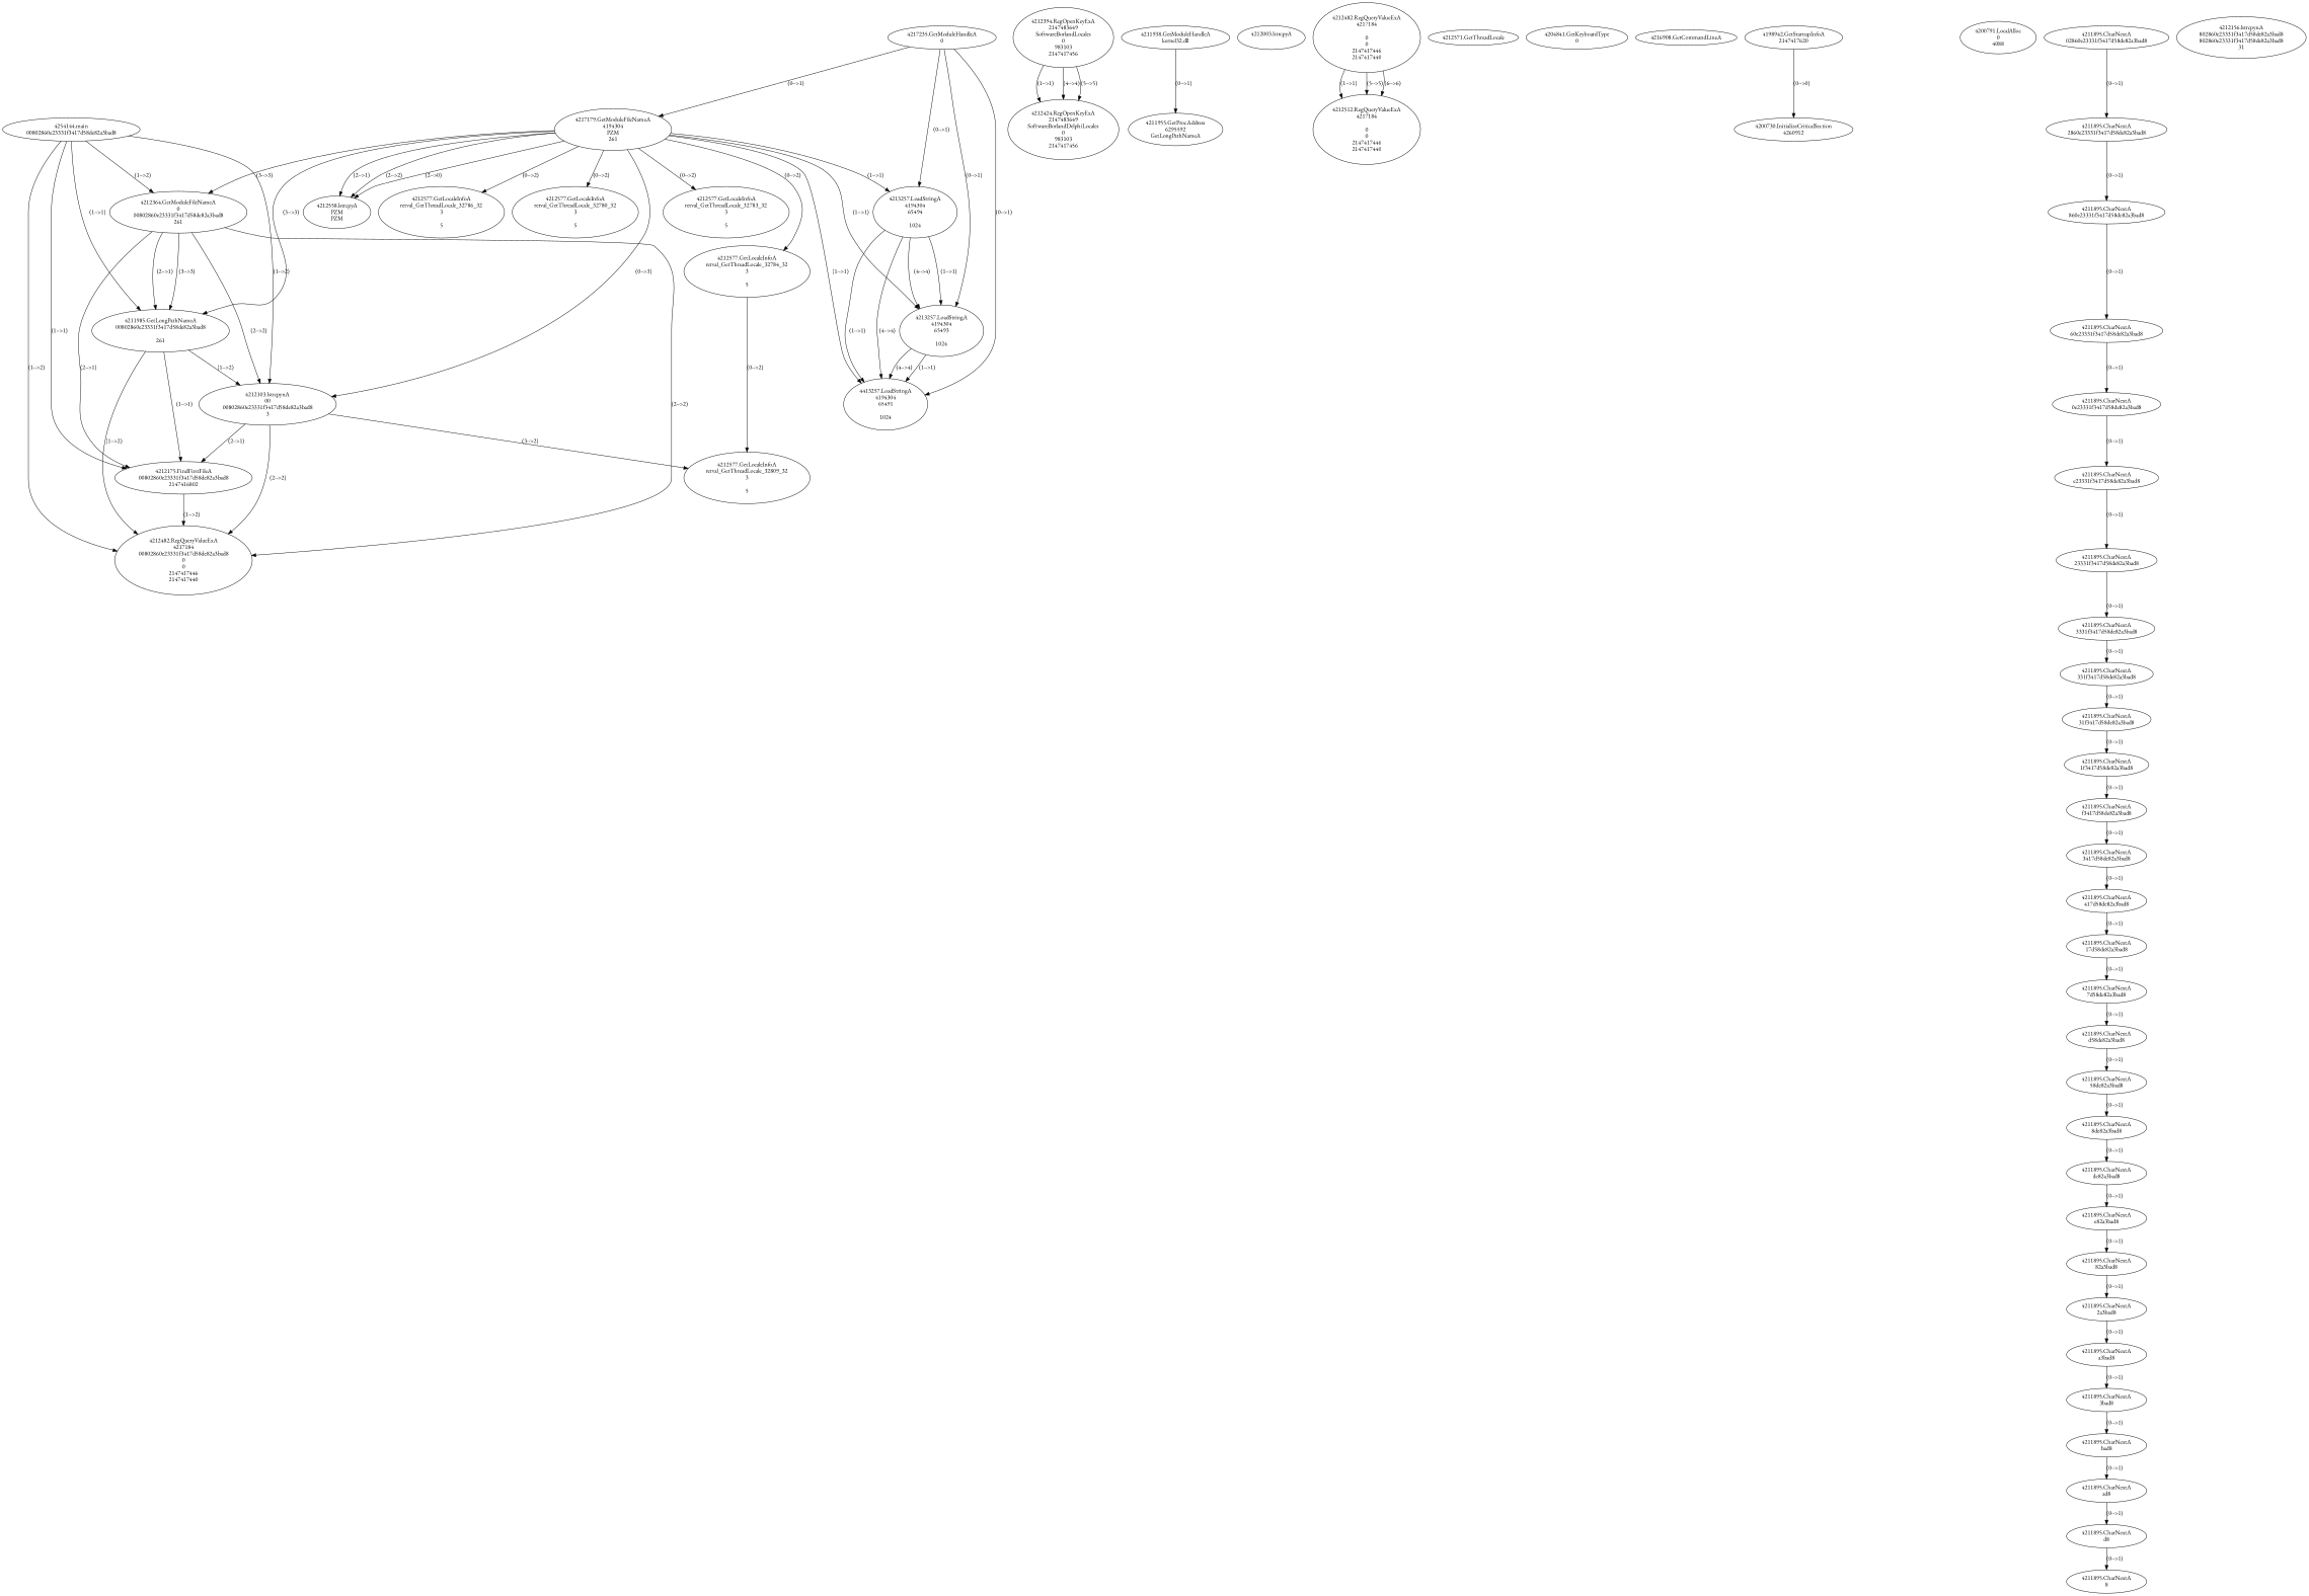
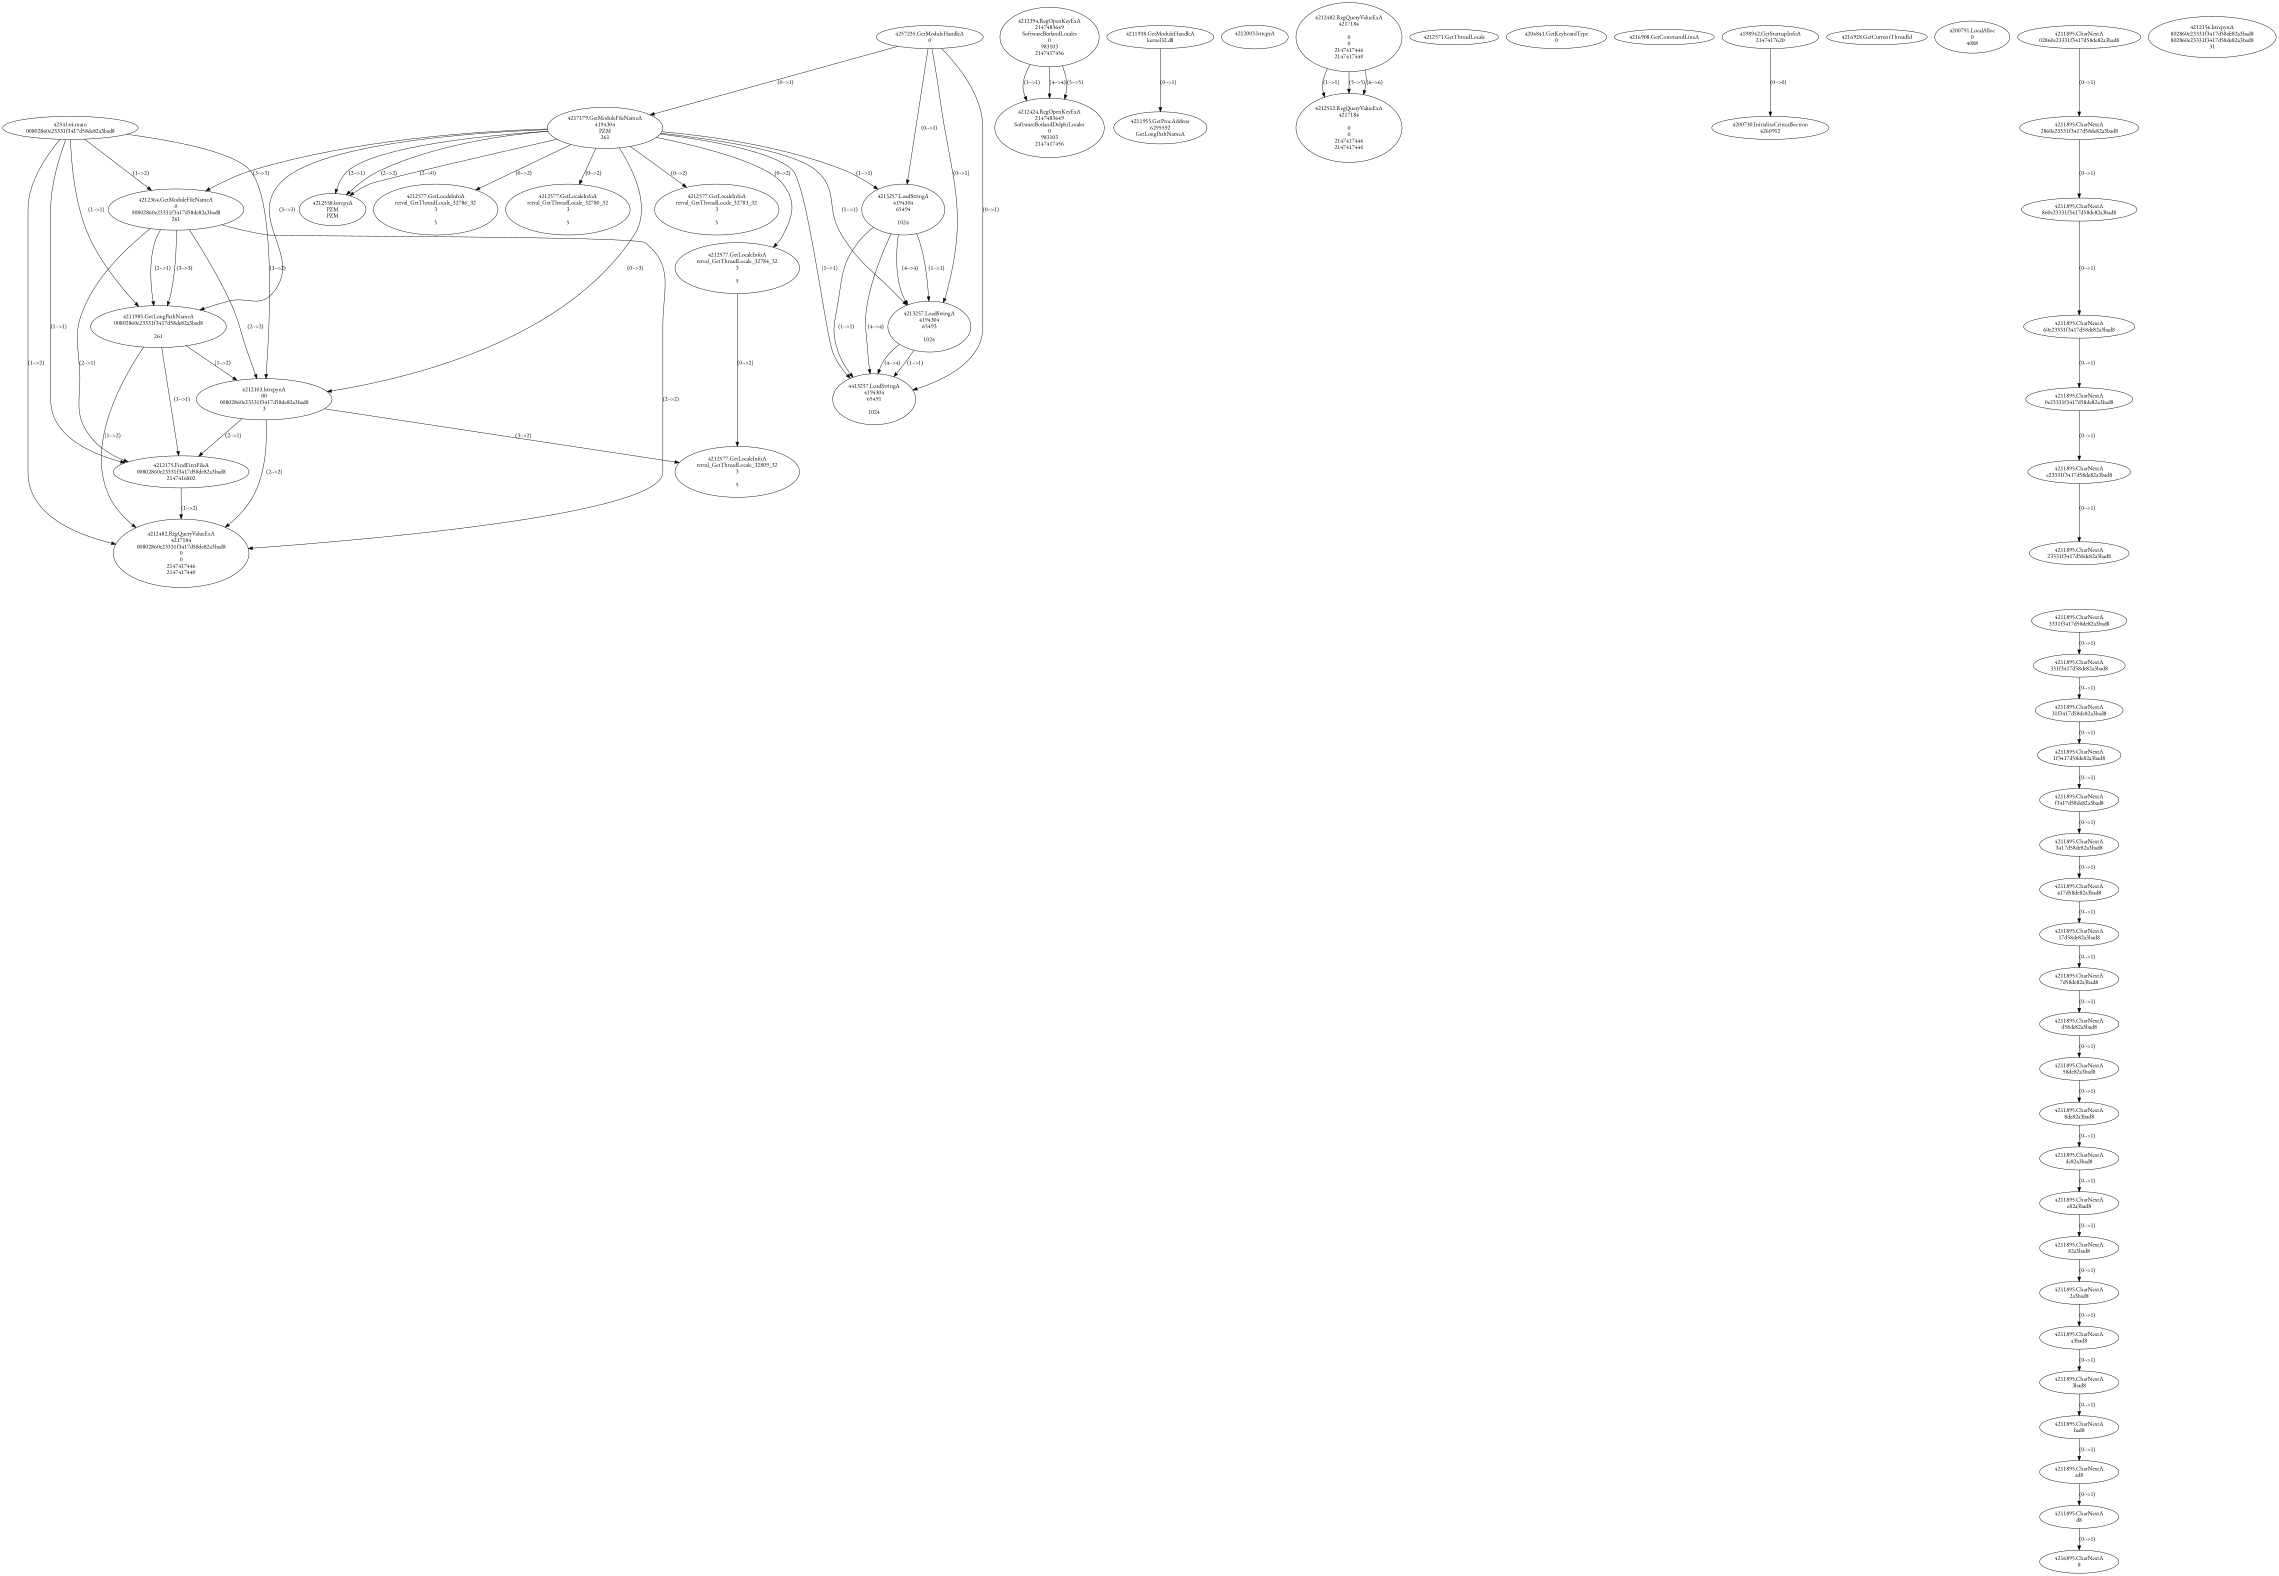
  digraph {
    fontname="EB Garamond"
    node [fontname="EB Garamond"]
    edge [fontname="EB Garamond"]
    n1 [label="4254144.main\n00802860e23331f3417d58de82a3bad8"]
    n2 [label="4212364.GetModuleFileNameA\n0\n00802860e23331f3417d58de82a3bad8\n261"]
    n3 [label="4211985.GetLongPathNameA\n00802860e23331f3417d58de82a3bad8\n\n261"]
    n4 [label="4212103.lstrcpynA\n00\n00802860e23331f3417d58de82a3bad8\n3"]
    n5 [label="4212175.FindFirstFileA\n00802860e23331f3417d58de82a3bad8\n2147416802"]
    n6 [label="4212482.RegQueryValueExA\n4217184\n00802860e23331f3417d58de82a3bad8\n0\n0\n2147417446\n2147417440"]
    n7 [label="4212577.GetLocaleInfoA\nretval_GetThreadLocale_32809_32\n3\n\n5"]
-   n8 [label="4217235.GetModuleHandleA\n0"]
+   n8 [label="4257235.GetModuleHandleA\n0"]
    n9 [label="4217179.GetModuleFileNameA\n4194304\nPZM\n261"]
    n10 [label="4213257.LoadStringA\n4194304\n65494\n\n1024"]
    n11 [label="4213257.LoadStringA\n4194304\n65493\n\n1024"]
    n12 [label="4413257.LoadStringA\n4194304\n65491\n\n1024"]
    n13 [label="4212558.lstrcpyA\nPZM\nPZM"]
    n14 [label="4212577.GetLocaleInfoA\nretval_GetThreadLocale_32786_32\n3\n\n5"]
    n15 [label="4212577.GetLocaleInfoA\nretval_GetThreadLocale_32784_32\n3\n\n5"]
    n16 [label="4212577.GetLocaleInfoA\nretval_GetThreadLocale_32780_32\n3\n\n5"]
    n17 [label="4212577.GetLocaleInfoA\nretval_GetThreadLocale_32783_32\n3\n\n5"]
    n18 [label="4212394.RegOpenKeyExA\n2147483649\nSoftware\Borland\Locales\n0\n983103\n2147417456"]
    n19 [label="4212424.RegOpenKeyExA\n2147483649\nSoftware\Borland\Delphi\Locales\n0\n983103\n2147417456"]
    n20 [label="4211938.GetModuleHandleA\nkernel32.dll"]
    n21 [label="4211955.GetProcAddress\n6295592\nGetLongPathNameA"]
    n22 [label="4212003.lstrcpyA\n\n"]
    n23 [label="4212482.RegQueryValueExA\n4217184\n\n0\n0\n2147417446\n2147417440"]
    n24 [label="4212512.RegQueryValueExA\n4217184\n\n0\n0\n2147417446\n2147417440"]
    n25 [label="4212571.GetThreadLocale\n"]
    n26 [label="4204841.GetKeyboardType\n0"]
    n27 [label="4216908.GetCommandLineA\n"]
    n28 [label="4198942.GetStartupInfoA\n2147417620"]
    n29 [label="4200730.InitializeCriticalSection\n4260912"]
+   n30 [label="4216928.GetCurrentThreadId\n"]
    n31 [label="4200791.LocalAlloc\n0\n4088"]
    n32 [label="4211895.CharNextA\n02860e23331f3417d58de82a3bad8"]
    n33 [label="4211895.CharNextA\n2860e23331f3417d58de82a3bad8"]
    n34 [label="4211895.CharNextA\n860e23331f3417d58de82a3bad8"]
    n35 [label="4211895.CharNextA\n60e23331f3417d58de82a3bad8"]
    n36 [label="4211895.CharNextA\n0e23331f3417d58de82a3bad8"]
    n37 [label="4211895.CharNextA\ne23331f3417d58de82a3bad8"]
    n38 [label="4211895.CharNextA\n23331f3417d58de82a3bad8"]
    n39 [label="4211895.CharNextA\n3331f3417d58de82a3bad8"]
    n40 [label="4211895.CharNextA\n331f3417d58de82a3bad8"]
    n41 [label="4211895.CharNextA\n31f3417d58de82a3bad8"]
    n42 [label="4211895.CharNextA\n1f3417d58de82a3bad8"]
    n43 [label="4211895.CharNextA\nf3417d58de82a3bad8"]
    n44 [label="4211895.CharNextA\n3417d58de82a3bad8"]
    n45 [label="4211895.CharNextA\n417d58de82a3bad8"]
    n46 [label="4211895.CharNextA\n17d58de82a3bad8"]
    n47 [label="4211895.CharNextA\n7d58de82a3bad8"]
    n48 [label="4211895.CharNextA\nd58de82a3bad8"]
    n49 [label="4211895.CharNextA\n58de82a3bad8"]
    n50 [label="4211895.CharNextA\n8de82a3bad8"]
    n51 [label="4211895.CharNextA\nde82a3bad8"]
    n52 [label="4211895.CharNextA\ne82a3bad8"]
    n53 [label="4211895.CharNextA\n82a3bad8"]
    n54 [label="4211895.CharNextA\n2a3bad8"]
    n55 [label="4211895.CharNextA\na3bad8"]
    n56 [label="4211895.CharNextA\n3bad8"]
    n57 [label="4211895.CharNextA\nbad8"]
    n58 [label="4211895.CharNextA\nad8"]
    n59 [label="4211895.CharNextA\nd8"]
-   n60 [label="4211895.CharNextA\n8"]
+   n60 [label="4216895.CharNextA\n8"]
    n61 [label="4212156.lstrcpynA\n802860e23331f3417d58de82a3bad8\n802860e23331f3417d58de82a3bad8\n31"]
    n1 -> n2 [label="(1-->2)"]
    n1 -> n3 [label="(1-->1)"]
    n1 -> n4 [label="(1-->2)"]
    n1 -> n5 [label="(1-->1)"]
    n1 -> n6 [label="(1-->2)"]
    n2 -> n3 [label="(2-->1)"]
    n2 -> n3 [label="(3-->3)"]
    n2 -> n4 [label="(2-->2)"]
    n2 -> n5 [label="(2-->1)"]
    n2 -> n6 [label="(2-->2)"]
    n3 -> n4 [label="(1-->2)"]
    n3 -> n5 [label="(1-->1)"]
    n3 -> n6 [label="(1-->2)"]
    n4 -> n5 [label="(2-->1)"]
    n4 -> n6 [label="(2-->2)"]
    n4 -> n7 [label="(3-->2)"]
    n5 -> n6 [label="(1-->2)"]
    n8 -> n9 [label="(0-->1)"]
    n8 -> n10 [label="(0-->1)"]
    n8 -> n11 [label="(0-->1)"]
    n8 -> n12 [label="(0-->1)"]
    n9 -> n2 [label="(3-->3)"]
    n9 -> n3 [label="(3-->3)"]
    n9 -> n4 [label="(0-->3)"]
    n9 -> n10 [label="(1-->1)"]
    n9 -> n11 [label="(1-->1)"]
    n9 -> n12 [label="(1-->1)"]
    n9 -> n13 [label="(2-->1)"]
    n9 -> n13 [label="(2-->2)"]
    n9 -> n13 [label="(2-->0)"]
    n9 -> n14 [label="(0-->2)"]
    n9 -> n15 [label="(0-->2)"]
    n9 -> n16 [label="(0-->2)"]
    n9 -> n17 [label="(0-->2)"]
    n10 -> n11 [label="(1-->1)"]
    n10 -> n11 [label="(4-->4)"]
    n10 -> n12 [label="(1-->1)"]
    n10 -> n12 [label="(4-->4)"]
    n11 -> n12 [label="(1-->1)"]
    n11 -> n12 [label="(4-->4)"]
    n15 -> n7 [label="(0-->2)"]
    n18 -> n19 [label="(1-->1)"]
    n18 -> n19 [label="(4-->4)"]
    n18 -> n19 [label="(5-->5)"]
    n20 -> n21 [label="(0-->1)"]
    n23 -> n24 [label="(1-->1)"]
    n23 -> n24 [label="(5-->5)"]
    n23 -> n24 [label="(6-->6)"]
    n28 -> n29 [label="(0-->0)"]
    n32 -> n33 [label="(0-->1)"]
    n33 -> n34 [label="(0-->1)"]
    n34 -> n35 [label="(0-->1)"]
    n35 -> n36 [label="(0-->1)"]
    n36 -> n37 [label="(0-->1)"]
    n37 -> n38 [label="(0-->1)"]
-   n38 -> n39 [label="(0-->1)"]
    n39 -> n40 [label="(0-->1)"]
    n40 -> n41 [label="(0-->1)"]
    n41 -> n42 [label="(0-->1)"]
    n42 -> n43 [label="(0-->1)"]
    n43 -> n44 [label="(0-->1)"]
    n44 -> n45 [label="(0-->1)"]
    n45 -> n46 [label="(0-->1)"]
    n46 -> n47 [label="(0-->1)"]
    n47 -> n48 [label="(0-->1)"]
    n48 -> n49 [label="(0-->1)"]
    n49 -> n50 [label="(0-->1)"]
    n50 -> n51 [label="(0-->1)"]
    n51 -> n52 [label="(0-->1)"]
    n52 -> n53 [label="(0-->1)"]
    n53 -> n54 [label="(0-->1)"]
    n54 -> n55 [label="(0-->1)"]
    n55 -> n56 [label="(0-->1)"]
    n56 -> n57 [label="(0-->1)"]
    n57 -> n58 [label="(0-->1)"]
    n58 -> n59 [label="(0-->1)"]
    n59 -> n60 [label="(0-->1)"]
  }
